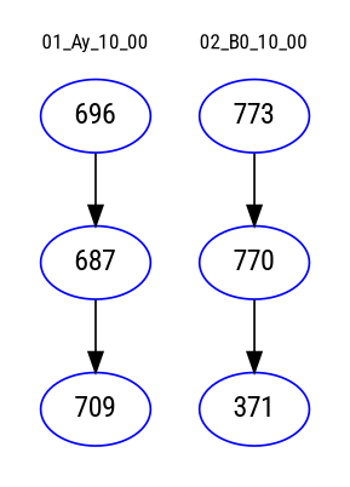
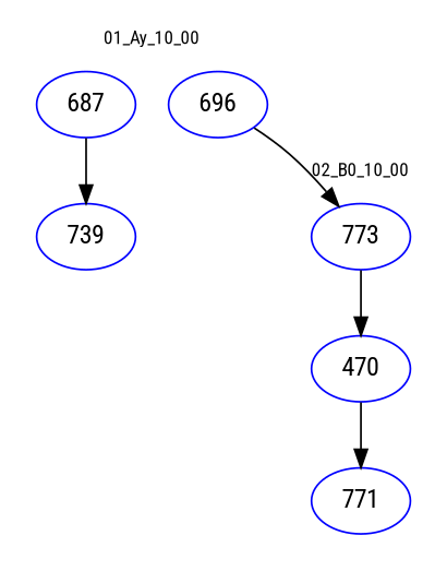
  digraph {
    fontname="Roboto Condensed"
    node [color=blue fontname="Roboto Condensed"]
    edge [color=black fontname="Roboto Condensed"]
    n1 [label=696]
    n2 [label=687]
-   n3 [label=709]
+   n3 [label=739]
    n4 [label=773]
-   n5 [label=770]
-   n6 [label=371]
+   n5 [label=470]
+   n6 [label=771]
    subgraph cluster_1 {
      color=white
      fontsize=10
      label="01_Ay_10_00"
      n1
      n2
      n3
    }
    subgraph cluster_2 {
      color=white
      fontsize=10
      label="02_B0_10_00"
      n4
      n5
      n6
    }
-   n1 -> n2
+   n1 -> n4
    n2 -> n3
    n4 -> n5
    n5 -> n6
  }
